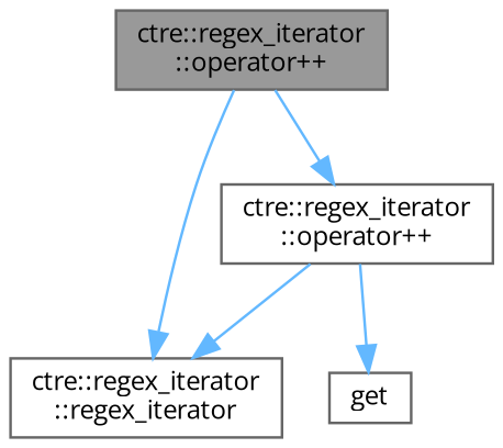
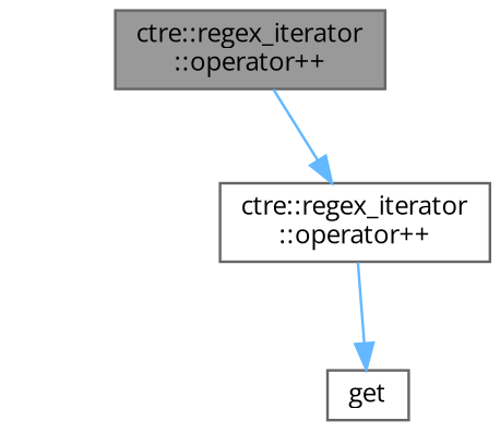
  digraph {
    rankdir=TB
    fontname="Open Sans"
    node [color=grey40 fillcolor=white fontname="Open Sans" fontsize=10 shape=box style=filled]
    edge [color=steelblue1 fontname="Open Sans" fontsize=10 labelfontname=Helvetica labelfontsize=10 style=solid]
    n1 [color=gray40 fillcolor=grey60 fontcolor=black height=0.2 label="ctre::regex_iterator\l::operator++" width=0.4]
    n2 [height=0.2 label="ctre::regex_iterator\l::operator++" width=0.4]
-   n3 [height=0.2 label="ctre::regex_iterator\l::regex_iterator" width=0.4]
    n4 [height=0.2 label=get width=0.4]
    n1 -> n2
-   n1 -> n3
-   n2 -> n3
    n2 -> n4
  }
